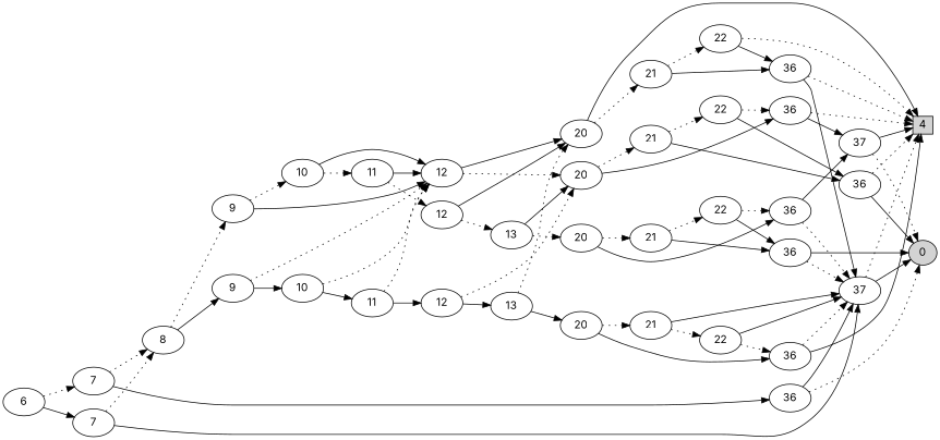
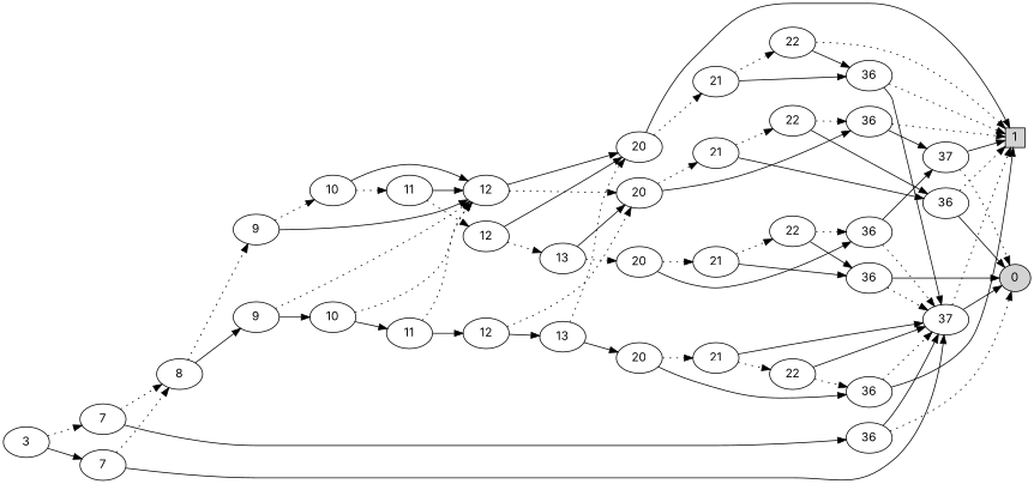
  digraph {
    fontname=Inter
    rankdir=LR
    node [fontname=Inter]
    edge [fontname=Inter style=dotted]
    n1 [height=0.3 label=0 shape=ellipse style=filled width=0.3]
-   n2 [height=0.3 label=4 shape=box style=filled width=0.3]
-   n3 [label=6]
+   n2 [height=0.3 label=1 shape=box style=filled width=0.3]
+   n3 [label=3]
    n4 [label=7]
    n5 [label=7]
    n6 [label=8]
    n7 [label=36]
    n8 [label=37]
    n9 [label=9]
    n10 [label=9]
    n11 [label=10]
    n12 [label=12]
    n13 [label=10]
    n14 [label=11]
    n15 [label=20]
    n16 [label=20]
    n17 [label=11]
    n18 [label=12]
    n19 [label=21]
    n20 [label=21]
    n21 [label=36]
    n22 [label=13]
    n23 [label=20]
    n24 [label=21]
    n25 [label=36]
    n26 [label=22]
    n27 [label=36]
    n28 [label=22]
    n29 [label=36]
    n30 [label=37]
    n31 [label=22]
    n32 [label=36]
    n33 [label=12]
    n34 [label=13]
    n35 [label=20]
    n36 [label=21]
    n37 [label=36]
    n38 [label=22]
    n3 -> n4
    n3 -> n5 [style=filled]
    n4 -> n6
    n4 -> n7 [style=filled]
    n5 -> n6
    n5 -> n8 [style=filled]
    n6 -> n9
    n6 -> n10 [style=filled]
    n7 -> n1
    n7 -> n8 [style=filled]
    n8 -> n1 [style=filled]
    n8 -> n2
    n9 -> n11
    n9 -> n12 [style=filled]
    n10 -> n12
    n10 -> n13 [style=filled]
    n11 -> n12 [style=filled]
    n11 -> n14
    n12 -> n15 [style=filled]
    n12 -> n16
    n13 -> n12
    n13 -> n17 [style=filled]
    n14 -> n12 [style=filled]
    n14 -> n18
    n15 -> n2 [style=filled]
    n15 -> n19
    n16 -> n20
    n16 -> n21 [style=filled]
    n17 -> n12
    n17 -> n33 [style=filled]
    n18 -> n15 [style=filled]
    n18 -> n22
    n19 -> n26
    n19 -> n27 [style=filled]
    n20 -> n31
    n20 -> n32 [style=filled]
    n21 -> n2
    n21 -> n30 [style=filled]
    n22 -> n16 [style=filled]
    n22 -> n23
    n23 -> n24
    n23 -> n25 [style=filled]
    n24 -> n28
    n24 -> n29 [style=filled]
    n25 -> n8
    n25 -> n30 [style=filled]
    n26 -> n2
    n26 -> n27 [style=filled]
    n27 -> n2
    n27 -> n8 [style=filled]
    n28 -> n25
    n28 -> n29 [style=filled]
    n29 -> n1 [style=filled]
    n29 -> n8
    n30 -> n1
    n30 -> n2 [style=filled]
    n31 -> n21
    n31 -> n32 [style=filled]
    n32 -> n1 [style=filled]
    n32 -> n2
    n33 -> n16
    n33 -> n34 [style=filled]
    n34 -> n15
    n34 -> n35 [style=filled]
    n35 -> n36
    n35 -> n37 [style=filled]
    n36 -> n8 [style=filled]
    n36 -> n38
    n37 -> n2 [style=filled]
    n37 -> n8
    n38 -> n8 [style=filled]
    n38 -> n37
  }
